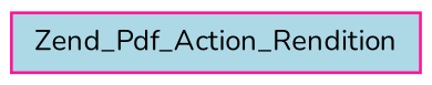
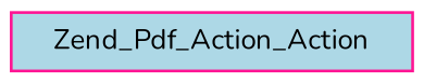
  digraph {
    rankdir=LR
    fontname=Nunito
-   n1 [color=deeppink fillcolor=lightblue fontname=Nunito fontsize=10 height=0.2 label=Zend_Pdf_Action_Rendition shape=record style=filled width=0.4]
+   n1 [color=deeppink fillcolor=lightblue fontname=Nunito fontsize=10 height=0.2 label=Zend_Pdf_Action_Action shape=record style=filled width=0.4]
  }
